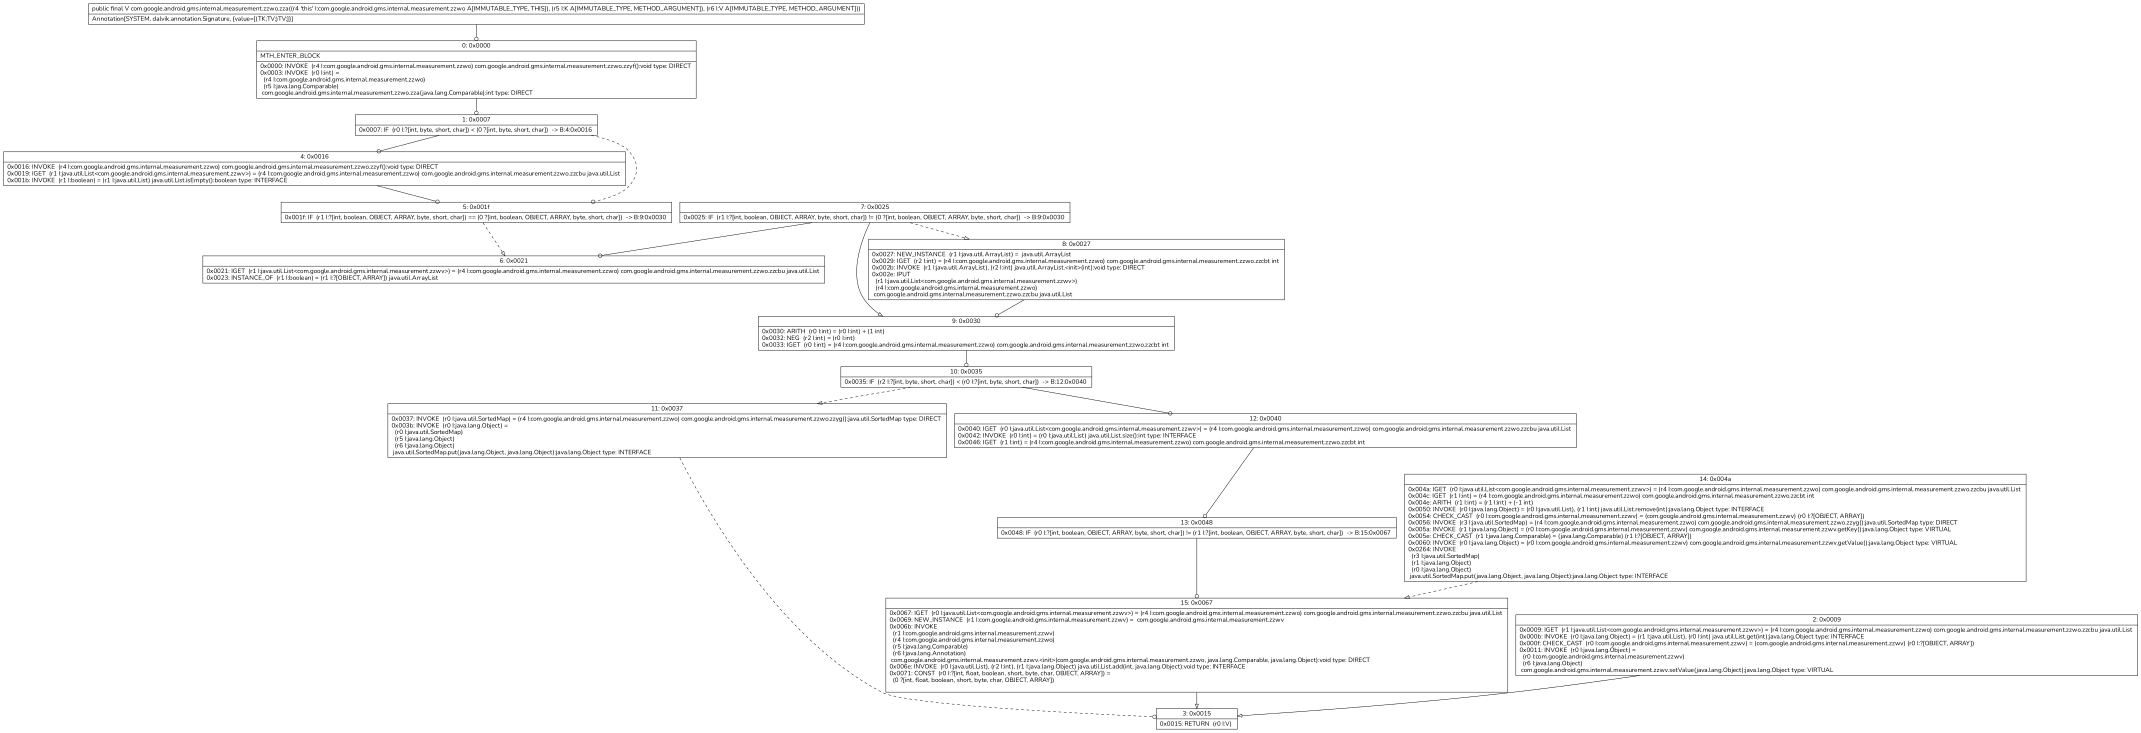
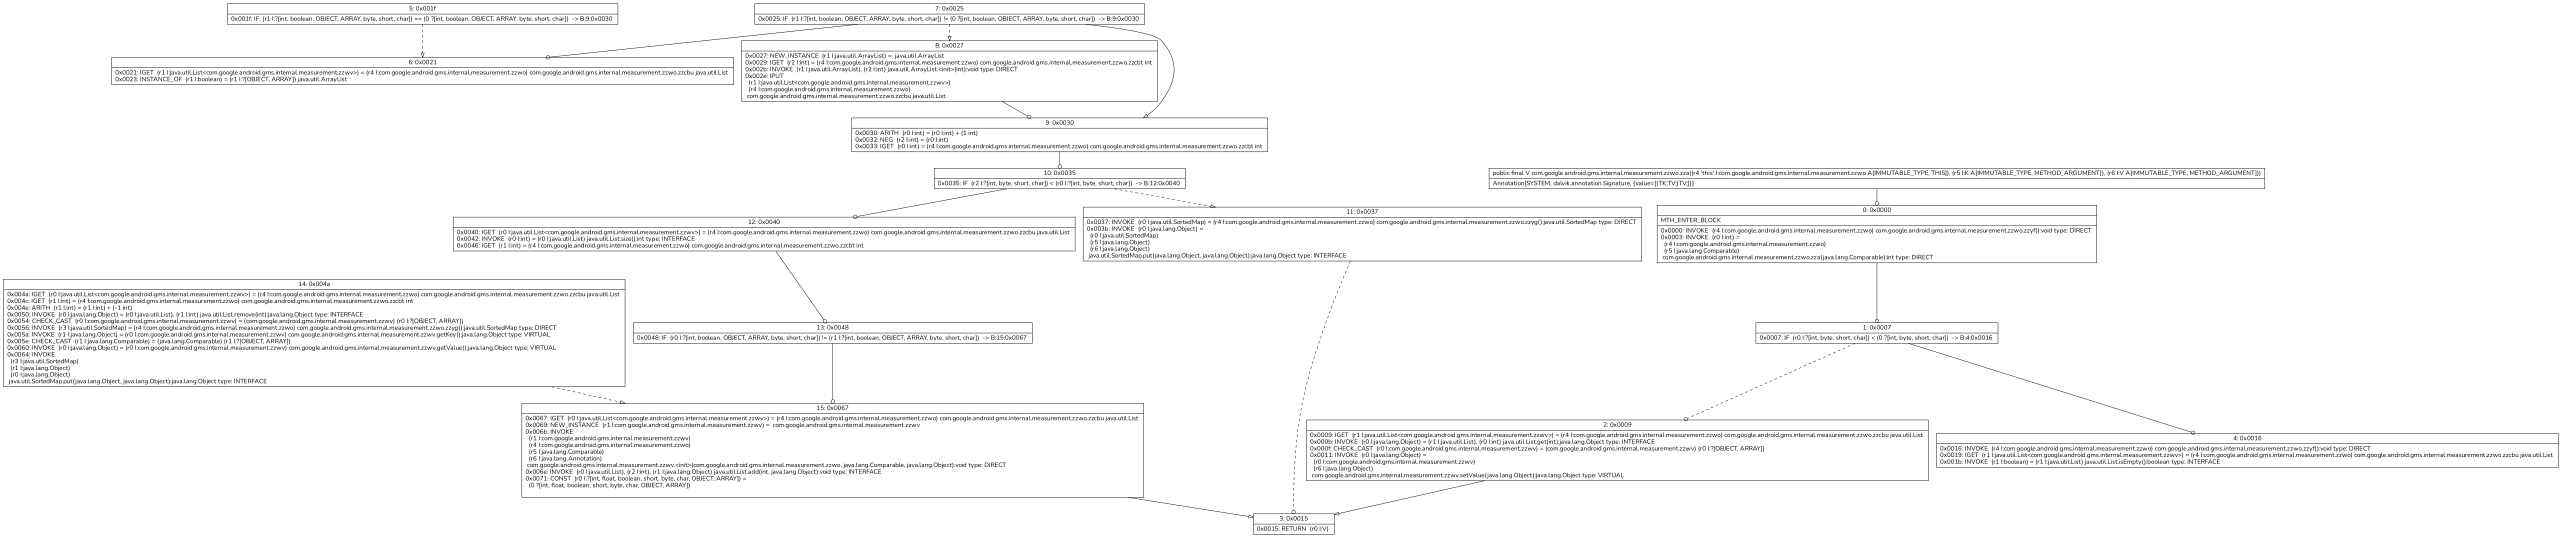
  digraph {
    fontname=Nunito
    node [fontname=Nunito shape=record]
    edge [arrowhead=odot fontname=Nunito]
    n1 [label="{0\:\ 0x0000|MTH_ENTER_BLOCK\l|0x0000: INVOKE  (r4 I:com.google.android.gms.internal.measurement.zzwo) com.google.android.gms.internal.measurement.zzwo.zzyf():void type: DIRECT \l0x0003: INVOKE  (r0 I:int) = \l  (r4 I:com.google.android.gms.internal.measurement.zzwo)\l  (r5 I:java.lang.Comparable)\l com.google.android.gms.internal.measurement.zzwo.zza(java.lang.Comparable):int type: DIRECT \l}"]
    n2 [label="{1\:\ 0x0007|0x0007: IF  (r0 I:?[int, byte, short, char]) \< (0 ?[int, byte, short, char])  \-\> B:4:0x0016 \l}"]
    n3 [label="{2\:\ 0x0009|0x0009: IGET  (r1 I:java.util.List\<com.google.android.gms.internal.measurement.zzwv\>) = (r4 I:com.google.android.gms.internal.measurement.zzwo) com.google.android.gms.internal.measurement.zzwo.zzcbu java.util.List \l0x000b: INVOKE  (r0 I:java.lang.Object) = (r1 I:java.util.List), (r0 I:int) java.util.List.get(int):java.lang.Object type: INTERFACE \l0x000f: CHECK_CAST  (r0 I:com.google.android.gms.internal.measurement.zzwv) = (com.google.android.gms.internal.measurement.zzwv) (r0 I:?[OBJECT, ARRAY]) \l0x0011: INVOKE  (r0 I:java.lang.Object) = \l  (r0 I:com.google.android.gms.internal.measurement.zzwv)\l  (r6 I:java.lang.Object)\l com.google.android.gms.internal.measurement.zzwv.setValue(java.lang.Object):java.lang.Object type: VIRTUAL \l}"]
    n4 [label="{4\:\ 0x0016|0x0016: INVOKE  (r4 I:com.google.android.gms.internal.measurement.zzwo) com.google.android.gms.internal.measurement.zzwo.zzyf():void type: DIRECT \l0x0019: IGET  (r1 I:java.util.List\<com.google.android.gms.internal.measurement.zzwv\>) = (r4 I:com.google.android.gms.internal.measurement.zzwo) com.google.android.gms.internal.measurement.zzwo.zzcbu java.util.List \l0x001b: INVOKE  (r1 I:boolean) = (r1 I:java.util.List) java.util.List.isEmpty():boolean type: INTERFACE \l}"]
    n5 [label="{3\:\ 0x0015|0x0015: RETURN  (r0 I:V) \l}"]
    n6 [label="{5\:\ 0x001f|0x001f: IF  (r1 I:?[int, boolean, OBJECT, ARRAY, byte, short, char]) == (0 ?[int, boolean, OBJECT, ARRAY, byte, short, char])  \-\> B:9:0x0030 \l}"]
    n7 [label="{6\:\ 0x0021|0x0021: IGET  (r1 I:java.util.List\<com.google.android.gms.internal.measurement.zzwv\>) = (r4 I:com.google.android.gms.internal.measurement.zzwo) com.google.android.gms.internal.measurement.zzwo.zzcbu java.util.List \l0x0023: INSTANCE_OF  (r1 I:boolean) = (r1 I:?[OBJECT, ARRAY]) java.util.ArrayList \l}"]
    n8 [label="{9\:\ 0x0030|0x0030: ARITH  (r0 I:int) = (r0 I:int) + (1 int) \l0x0032: NEG  (r2 I:int) = (r0 I:int) \l0x0033: IGET  (r0 I:int) = (r4 I:com.google.android.gms.internal.measurement.zzwo) com.google.android.gms.internal.measurement.zzwo.zzcbt int \l}"]
    n9 [label="{10\:\ 0x0035|0x0035: IF  (r2 I:?[int, byte, short, char]) \< (r0 I:?[int, byte, short, char])  \-\> B:12:0x0040 \l}"]
    n10 [label="{7\:\ 0x0025|0x0025: IF  (r1 I:?[int, boolean, OBJECT, ARRAY, byte, short, char]) != (0 ?[int, boolean, OBJECT, ARRAY, byte, short, char])  \-\> B:9:0x0030 \l}"]
    n11 [label="{8\:\ 0x0027|0x0027: NEW_INSTANCE  (r1 I:java.util.ArrayList) =  java.util.ArrayList \l0x0029: IGET  (r2 I:int) = (r4 I:com.google.android.gms.internal.measurement.zzwo) com.google.android.gms.internal.measurement.zzwo.zzcbt int \l0x002b: INVOKE  (r1 I:java.util.ArrayList), (r2 I:int) java.util.ArrayList.\<init\>(int):void type: DIRECT \l0x002e: IPUT  \l  (r1 I:java.util.List\<com.google.android.gms.internal.measurement.zzwv\>)\l  (r4 I:com.google.android.gms.internal.measurement.zzwo)\l com.google.android.gms.internal.measurement.zzwo.zzcbu java.util.List \l}"]
    n12 [label="{11\:\ 0x0037|0x0037: INVOKE  (r0 I:java.util.SortedMap) = (r4 I:com.google.android.gms.internal.measurement.zzwo) com.google.android.gms.internal.measurement.zzwo.zzyg():java.util.SortedMap type: DIRECT \l0x003b: INVOKE  (r0 I:java.lang.Object) = \l  (r0 I:java.util.SortedMap)\l  (r5 I:java.lang.Object)\l  (r6 I:java.lang.Object)\l java.util.SortedMap.put(java.lang.Object, java.lang.Object):java.lang.Object type: INTERFACE \l}"]
    n13 [label="{12\:\ 0x0040|0x0040: IGET  (r0 I:java.util.List\<com.google.android.gms.internal.measurement.zzwv\>) = (r4 I:com.google.android.gms.internal.measurement.zzwo) com.google.android.gms.internal.measurement.zzwo.zzcbu java.util.List \l0x0042: INVOKE  (r0 I:int) = (r0 I:java.util.List) java.util.List.size():int type: INTERFACE \l0x0046: IGET  (r1 I:int) = (r4 I:com.google.android.gms.internal.measurement.zzwo) com.google.android.gms.internal.measurement.zzwo.zzcbt int \l}"]
    n14 [label="{13\:\ 0x0048|0x0048: IF  (r0 I:?[int, boolean, OBJECT, ARRAY, byte, short, char]) != (r1 I:?[int, boolean, OBJECT, ARRAY, byte, short, char])  \-\> B:15:0x0067 \l}"]
    n15 [label="{15\:\ 0x0067|0x0067: IGET  (r0 I:java.util.List\<com.google.android.gms.internal.measurement.zzwv\>) = (r4 I:com.google.android.gms.internal.measurement.zzwo) com.google.android.gms.internal.measurement.zzwo.zzcbu java.util.List \l0x0069: NEW_INSTANCE  (r1 I:com.google.android.gms.internal.measurement.zzwv) =  com.google.android.gms.internal.measurement.zzwv \l0x006b: INVOKE  \l  (r1 I:com.google.android.gms.internal.measurement.zzwv)\l  (r4 I:com.google.android.gms.internal.measurement.zzwo)\l  (r5 I:java.lang.Comparable)\l  (r6 I:java.lang.Annotation)\l com.google.android.gms.internal.measurement.zzwv.\<init\>(com.google.android.gms.internal.measurement.zzwo, java.lang.Comparable, java.lang.Object):void type: DIRECT \l0x006e: INVOKE  (r0 I:java.util.List), (r2 I:int), (r1 I:java.lang.Object) java.util.List.add(int, java.lang.Object):void type: INTERFACE \l0x0071: CONST  (r0 I:?[int, float, boolean, short, byte, char, OBJECT, ARRAY]) = \l  (0 ?[int, float, boolean, short, byte, char, OBJECT, ARRAY])\l \l}"]
-   n16 [label="{14\:\ 0x004a|0x004a: IGET  (r0 I:java.util.List\<com.google.android.gms.internal.measurement.zzwv\>) = (r4 I:com.google.android.gms.internal.measurement.zzwo) com.google.android.gms.internal.measurement.zzwo.zzcbu java.util.List \l0x004c: IGET  (r1 I:int) = (r4 I:com.google.android.gms.internal.measurement.zzwo) com.google.android.gms.internal.measurement.zzwo.zzcbt int \l0x004e: ARITH  (r1 I:int) = (r1 I:int) + (\-1 int) \l0x0050: INVOKE  (r0 I:java.lang.Object) = (r0 I:java.util.List), (r1 I:int) java.util.List.remove(int):java.lang.Object type: INTERFACE \l0x0054: CHECK_CAST  (r0 I:com.google.android.gms.internal.measurement.zzwv) = (com.google.android.gms.internal.measurement.zzwv) (r0 I:?[OBJECT, ARRAY]) \l0x0056: INVOKE  (r3 I:java.util.SortedMap) = (r4 I:com.google.android.gms.internal.measurement.zzwo) com.google.android.gms.internal.measurement.zzwo.zzyg():java.util.SortedMap type: DIRECT \l0x005a: INVOKE  (r1 I:java.lang.Object) = (r0 I:com.google.android.gms.internal.measurement.zzwv) com.google.android.gms.internal.measurement.zzwv.getKey():java.lang.Object type: VIRTUAL \l0x005e: CHECK_CAST  (r1 I:java.lang.Comparable) = (java.lang.Comparable) (r1 I:?[OBJECT, ARRAY]) \l0x0060: INVOKE  (r0 I:java.lang.Object) = (r0 I:com.google.android.gms.internal.measurement.zzwv) com.google.android.gms.internal.measurement.zzwv.getValue():java.lang.Object type: VIRTUAL \l0x0264: INVOKE  \l  (r3 I:java.util.SortedMap)\l  (r1 I:java.lang.Object)\l  (r0 I:java.lang.Object)\l java.util.SortedMap.put(java.lang.Object, java.lang.Object):java.lang.Object type: INTERFACE \l}"]
+   n16 [label="{14\:\ 0x004a|0x004a: IGET  (r0 I:java.util.List\<com.google.android.gms.internal.measurement.zzwv\>) = (r4 I:com.google.android.gms.internal.measurement.zzwo) com.google.android.gms.internal.measurement.zzwo.zzcbu java.util.List \l0x004c: IGET  (r1 I:int) = (r4 I:com.google.android.gms.internal.measurement.zzwo) com.google.android.gms.internal.measurement.zzwo.zzcbt int \l0x004e: ARITH  (r1 I:int) = (r1 I:int) + (\-1 int) \l0x0050: INVOKE  (r0 I:java.lang.Object) = (r0 I:java.util.List), (r1 I:int) java.util.List.remove(int):java.lang.Object type: INTERFACE \l0x0054: CHECK_CAST  (r0 I:com.google.android.gms.internal.measurement.zzwv) = (com.google.android.gms.internal.measurement.zzwv) (r0 I:?[OBJECT, ARRAY]) \l0x0056: INVOKE  (r3 I:java.util.SortedMap) = (r4 I:com.google.android.gms.internal.measurement.zzwo) com.google.android.gms.internal.measurement.zzwo.zzyg():java.util.SortedMap type: DIRECT \l0x005a: INVOKE  (r1 I:java.lang.Object) = (r0 I:com.google.android.gms.internal.measurement.zzwv) com.google.android.gms.internal.measurement.zzwv.getKey():java.lang.Object type: VIRTUAL \l0x005e: CHECK_CAST  (r1 I:java.lang.Comparable) = (java.lang.Comparable) (r1 I:?[OBJECT, ARRAY]) \l0x0060: INVOKE  (r0 I:java.lang.Object) = (r0 I:com.google.android.gms.internal.measurement.zzwv) com.google.android.gms.internal.measurement.zzwv.getValue():java.lang.Object type: VIRTUAL \l0x0064: INVOKE  \l  (r3 I:java.util.SortedMap)\l  (r1 I:java.lang.Object)\l  (r0 I:java.lang.Object)\l java.util.SortedMap.put(java.lang.Object, java.lang.Object):java.lang.Object type: INTERFACE \l}"]
    n17 [label="{public final V com.google.android.gms.internal.measurement.zzwo.zza((r4 'this' I:com.google.android.gms.internal.measurement.zzwo A[IMMUTABLE_TYPE, THIS]), (r5 I:K A[IMMUTABLE_TYPE, METHOD_ARGUMENT]), (r6 I:V A[IMMUTABLE_TYPE, METHOD_ARGUMENT]))  | Annotation[SYSTEM, dalvik.annotation.Signature, \{value=[(TK;TV;)TV;]\}]\l}"]
    n1 -> n2
-   n2 -> n6 [style=dashed]
+   n2 -> n3 [style=dashed]
    n2 -> n4
    n3 -> n5 [arrowhead=onormal]
-   n4 -> n6
    n6 -> n7 [arrowhead=onormal style=dashed]
    n8 -> n9
    n9 -> n12 [arrowhead=onormal style=dashed]
    n9 -> n13
    n10 -> n7
    n10 -> n8 [arrowhead=onormal]
    n10 -> n11 [arrowhead=onormal style=dashed]
    n11 -> n8
    n12 -> n5 [style=dashed]
    n13 -> n14
    n14 -> n15
    n15 -> n5 [arrowhead=onormal]
    n16 -> n15 [arrowhead=onormal style=dashed]
    n17 -> n1
  }
